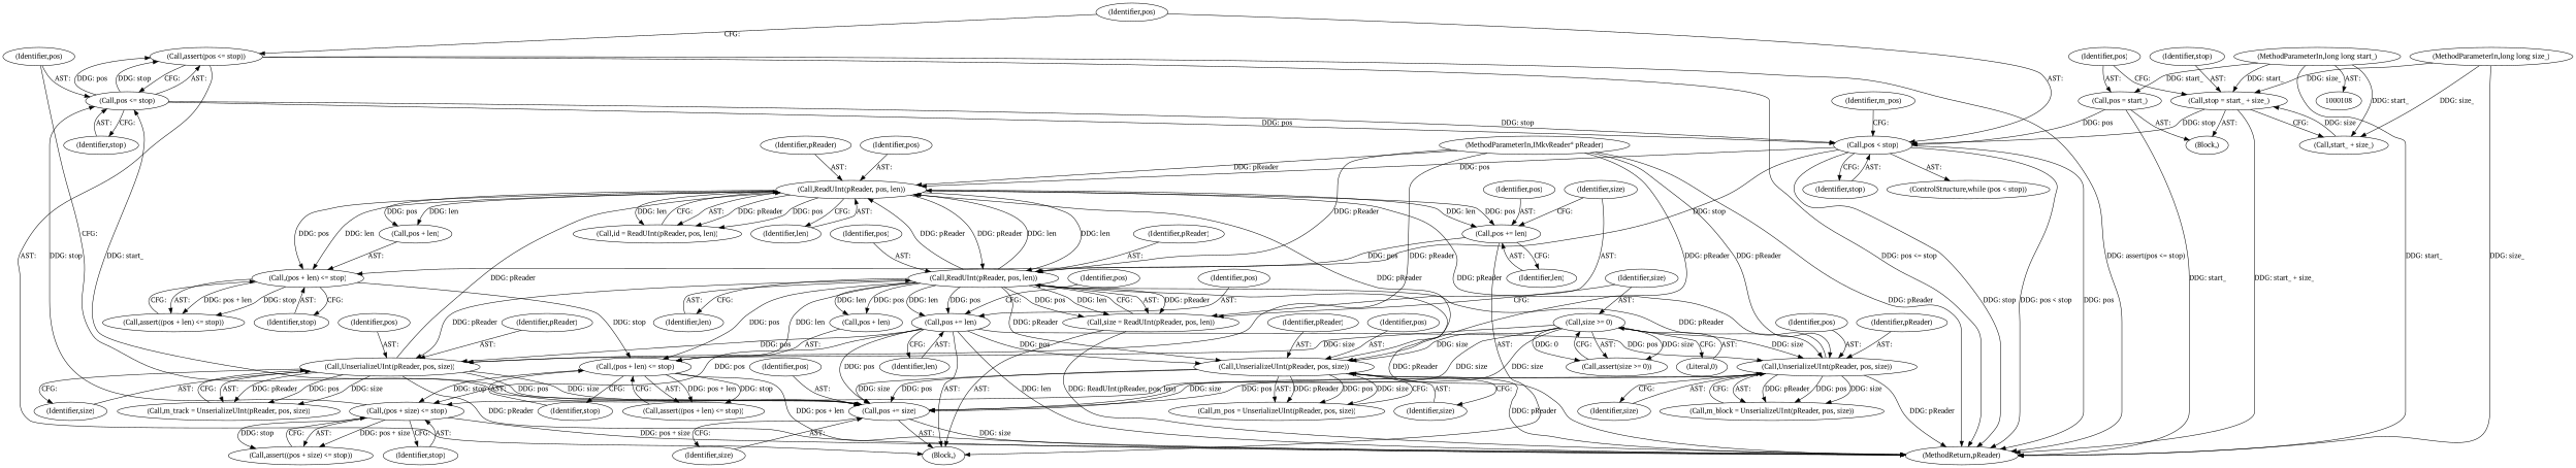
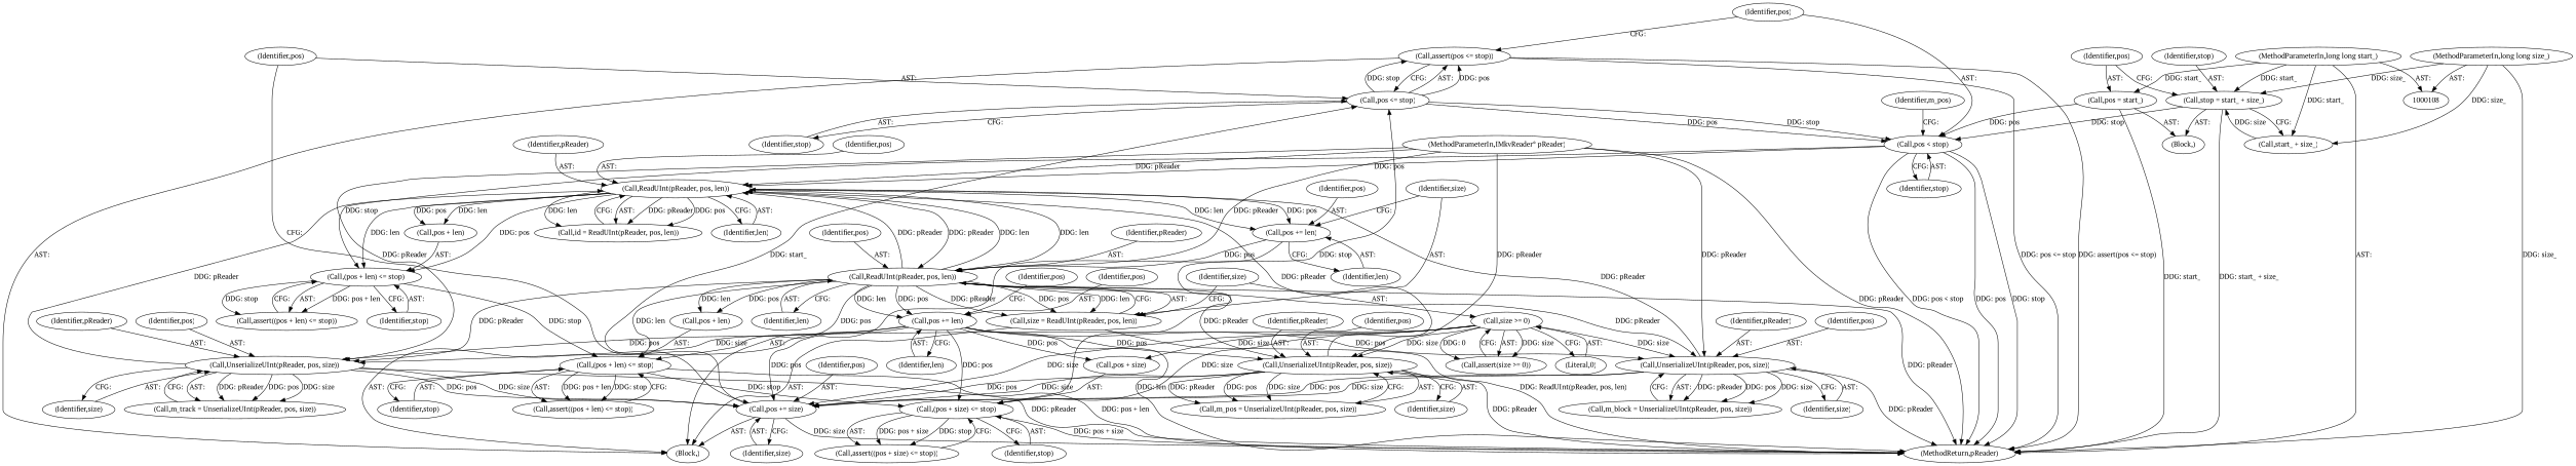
  digraph {
    fontname="PT Serif"
    node [fontname="PT Serif"]
    edge [fontname="PT Serif"]
    n1 [label="(Call,assert(pos <= stop))"]
    n2 [label="(Call,pos <= stop)"]
    n3 [label="(Block,)"]
    n4 [label="(MethodReturn,pReader)"]
    n5 [label="(Call,pos < stop)"]
    n6 [label="(Identifier,stop)"]
    n7 [label="(Call,ReadUInt(pReader, pos, len))"]
    n8 [label="(Call,(pos + len) <= stop)"]
    n9 [label="(Identifier,stop)"]
-   n10 [label="(ControlStructure,while (pos < stop))"]
    n11 [label="(Call,pos += size)"]
    n12 [label="(Identifier,size)"]
    n13 [label="(Call,UnserializeUInt(pReader, pos, size))"]
    n14 [label="(Identifier,size)"]
    n15 [label="(Call,m_block = UnserializeUInt(pReader, pos, size))"]
    n16 [label="(Call,ReadUInt(pReader, pos, len))"]
    n17 [label="(Call,pos += len)"]
    n18 [label="(Call,pos + len)"]
    n19 [label="(Call,id = ReadUInt(pReader, pos, len))"]
    n20 [label="(Identifier,len)"]
    n21 [label="(Call,UnserializeUInt(pReader, pos, size))"]
    n22 [label="(Call,pos += len)"]
    n23 [label="(Call,size = ReadUInt(pReader, pos, len))"]
    n24 [label="(Call,UnserializeUInt(pReader, pos, size))"]
    n25 [label="(Call,(pos + len) <= stop)"]
    n26 [label="(Call,pos + len)"]
    n27 [label="(Identifier,len)"]
    n28 [label="(Identifier,size)"]
    n29 [label="(Call,m_track = UnserializeUInt(pReader, pos, size))"]
    n30 [label="(Call,(pos + size) <= stop)"]
+   n31 [label="(Call,pos + size)"]
    n32 [label="(Identifier,len)"]
    n33 [label="(Call,m_pos = UnserializeUInt(pReader, pos, size))"]
    n34 [label="(Identifier,size)"]
    n35 [label="(Identifier,stop)"]
    n36 [label="(Call,assert((pos + len) <= stop))"]
    n37 [label="(Identifier,len)"]
    n38 [label="(Identifier,stop)"]
    n39 [label="(Call,assert((pos + len) <= stop))"]
    n40 [label="(MethodParameterIn,IMkvReader* pReader)"]
    n41 [label="(Call,assert((pos + size) <= stop))"]
    n42 [label="(Identifier,stop)"]
    n43 [label="(Call,size >= 0)"]
    n44 [label="(Literal,0)"]
    n45 [label="(Call,assert(size >= 0))"]
    n46 [label="(Call,pos = start_)"]
    n47 [label="(Block,)"]
    n48 [label="(MethodParameterIn,long long start_)"]
    1000108
    n50 [label="(Call,stop = start_ + size_)"]
    n51 [label="(Call,start_ + size_)"]
    n52 [label="(MethodParameterIn,long long size_)"]
    n53 [label="(Identifier,pReader)"]
    n54 [label="(Identifier,m_pos)"]
    n55 [label="(Identifier,pReader)"]
    n56 [label="(Identifier,pos)"]
    n57 [label="(Identifier,pos)"]
    n58 [label="(Identifier,pReader)"]
    n59 [label="(Identifier,pos)"]
    n60 [label="(Identifier,pos)"]
    n61 [label="(Identifier,pos)"]
    n62 [label="(Identifier,pos)"]
    n63 [label="(Identifier,pos)"]
    n64 [label="(Identifier,pReader)"]
    n65 [label="(Identifier,pos)"]
    n66 [label="(Identifier,pos)"]
    n67 [label="(Identifier,pos)"]
    n68 [label="(Identifier,size)"]
    n69 [label="(Identifier,pos)"]
    n70 [label="(Identifier,size)"]
    n71 [label="(Identifier,pos)"]
    n72 [label="(Identifier,stop)"]
    n73 [label="(Identifier,pReader)"]
    n1 -> n2 [label="CFG: "]
    n1 -> n3 [label="AST: "]
    n1 -> n4 [label="DDG: assert(pos <= stop)"]
    n1 -> n4 [label="DDG: pos <= stop"]
    n2 -> n1 [label="AST: "]
    n2 -> n1 [label="DDG: pos"]
    n2 -> n1 [label="DDG: stop"]
    n2 -> n5 [label="DDG: pos"]
    n2 -> n5 [label="DDG: stop"]
    n2 -> n6 [label="CFG: "]
    n5 -> n4 [label="DDG: pos < stop"]
    n5 -> n4 [label="DDG: pos"]
    n5 -> n4 [label="DDG: stop"]
    n5 -> n7 [label="DDG: pos"]
    n5 -> n8 [label="DDG: stop"]
    n5 -> n9 [label="CFG: "]
-   n5 -> n10 [label="AST: "]
    n6 -> n2 [label="AST: "]
    n7 -> n8 [label="DDG: pos"]
    n7 -> n8 [label="DDG: len"]
    n7 -> n16 [label="DDG: pReader"]
    n7 -> n16 [label="DDG: len"]
    n7 -> n17 [label="DDG: len"]
    n7 -> n17 [label="DDG: pos"]
    n7 -> n18 [label="DDG: pos"]
    n7 -> n18 [label="DDG: len"]
    n7 -> n19 [label="AST: "]
    n7 -> n19 [label="DDG: pReader"]
    n7 -> n19 [label="DDG: pos"]
    n7 -> n19 [label="DDG: len"]
    n7 -> n20 [label="CFG: "]
    n8 -> n25 [label="DDG: stop"]
    n8 -> n38 [label="CFG: "]
    n8 -> n39 [label="AST: "]
    n8 -> n39 [label="DDG: pos + len"]
    n8 -> n39 [label="DDG: stop"]
    n9 -> n5 [label="AST: "]
    n11 -> n2 [label="DDG: start_"]
    n11 -> n3 [label="AST: "]
    n11 -> n4 [label="DDG: size"]
    n11 -> n12 [label="CFG: "]
    n12 -> n11 [label="AST: "]
    n13 -> n4 [label="DDG: pReader"]
    n13 -> n7 [label="DDG: pReader"]
    n13 -> n11 [label="DDG: size"]
    n13 -> n11 [label="DDG: pos"]
    n13 -> n14 [label="CFG: "]
    n13 -> n15 [label="AST: "]
    n13 -> n15 [label="DDG: pReader"]
    n13 -> n15 [label="DDG: pos"]
    n13 -> n15 [label="DDG: size"]
    n14 -> n13 [label="AST: "]
    n15 -> n13 [label="CFG: "]
    n16 -> n4 [label="DDG: pReader"]
    n16 -> n7 [label="DDG: pReader"]
    n16 -> n7 [label="DDG: len"]
    n16 -> n13 [label="DDG: pReader"]
    n16 -> n21 [label="DDG: pReader"]
    n16 -> n22 [label="DDG: len"]
    n16 -> n22 [label="DDG: pos"]
    n16 -> n23 [label="AST: "]
    n16 -> n23 [label="DDG: pReader"]
    n16 -> n23 [label="DDG: pos"]
    n16 -> n23 [label="DDG: len"]
    n16 -> n24 [label="DDG: pReader"]
    n16 -> n25 [label="DDG: pos"]
    n16 -> n25 [label="DDG: len"]
    n16 -> n26 [label="DDG: pos"]
    n16 -> n26 [label="DDG: len"]
    n16 -> n27 [label="CFG: "]
    n17 -> n3 [label="AST: "]
    n17 -> n16 [label="DDG: pos"]
    n17 -> n37 [label="CFG: "]
    n18 -> n8 [label="AST: "]
    n19 -> n7 [label="CFG: "]
    n20 -> n7 [label="AST: "]
    n21 -> n4 [label="DDG: pReader"]
    n21 -> n7 [label="DDG: pReader"]
    n21 -> n11 [label="DDG: size"]
    n21 -> n11 [label="DDG: pos"]
    n21 -> n28 [label="CFG: "]
    n21 -> n29 [label="AST: "]
    n21 -> n29 [label="DDG: pReader"]
    n21 -> n29 [label="DDG: pos"]
    n21 -> n29 [label="DDG: size"]
    n22 -> n3 [label="AST: "]
    n22 -> n4 [label="DDG: len"]
    n22 -> n11 [label="DDG: pos"]
    n22 -> n13 [label="DDG: pos"]
    n22 -> n21 [label="DDG: pos"]
    n22 -> n24 [label="DDG: pos"]
    n22 -> n30 [label="DDG: pos"]
+   n22 -> n31 [label="DDG: pos"]
    n22 -> n32 [label="CFG: "]
    n23 -> n3 [label="AST: "]
    n23 -> n4 [label="DDG: ReadUInt(pReader, pos, len)"]
    n23 -> n16 [label="CFG: "]
    n24 -> n4 [label="DDG: pReader"]
    n24 -> n7 [label="DDG: pReader"]
    n24 -> n11 [label="DDG: size"]
    n24 -> n11 [label="DDG: pos"]
    n24 -> n33 [label="AST: "]
    n24 -> n33 [label="DDG: pReader"]
    n24 -> n33 [label="DDG: pos"]
    n24 -> n33 [label="DDG: size"]
    n24 -> n34 [label="CFG: "]
    n25 -> n4 [label="DDG: pos + len"]
    n25 -> n30 [label="DDG: stop"]
    n25 -> n35 [label="CFG: "]
    n25 -> n36 [label="AST: "]
    n25 -> n36 [label="DDG: pos + len"]
    n25 -> n36 [label="DDG: stop"]
    n26 -> n25 [label="AST: "]
    n27 -> n16 [label="AST: "]
    n28 -> n21 [label="AST: "]
    n29 -> n21 [label="CFG: "]
    n30 -> n2 [label="DDG: stop"]
    n30 -> n4 [label="DDG: pos + size"]
    n30 -> n41 [label="AST: "]
    n30 -> n41 [label="DDG: pos + size"]
    n30 -> n41 [label="DDG: stop"]
    n30 -> n42 [label="CFG: "]
+   n31 -> n30 [label="AST: "]
    n32 -> n22 [label="AST: "]
    n33 -> n24 [label="CFG: "]
    n34 -> n24 [label="AST: "]
    n35 -> n25 [label="AST: "]
    n36 -> n25 [label="CFG: "]
    n37 -> n17 [label="AST: "]
    n38 -> n8 [label="AST: "]
    n39 -> n8 [label="CFG: "]
    n40 -> n4 [label="DDG: pReader"]
    n40 -> n7 [label="DDG: pReader"]
    n40 -> n13 [label="DDG: pReader"]
    n40 -> n16 [label="DDG: pReader"]
    n40 -> n21 [label="DDG: pReader"]
    n40 -> n24 [label="DDG: pReader"]
    n41 -> n30 [label="CFG: "]
    n42 -> n30 [label="AST: "]
    n43 -> n11 [label="DDG: size"]
    n43 -> n13 [label="DDG: size"]
    n43 -> n21 [label="DDG: size"]
    n43 -> n24 [label="DDG: size"]
    n43 -> n30 [label="DDG: size"]
+   n43 -> n31 [label="DDG: size"]
    n43 -> n44 [label="CFG: "]
    n43 -> n45 [label="AST: "]
    n43 -> n45 [label="DDG: size"]
    n43 -> n45 [label="DDG: 0"]
    n44 -> n43 [label="AST: "]
    n45 -> n43 [label="CFG: "]
    n46 -> n4 [label="DDG: start_"]
    n46 -> n5 [label="DDG: pos"]
    n46 -> n47 [label="AST: "]
-   n48 -> n4 [label="DDG: start_"]
+   n48 -> n4 [label="AST: "]
    n48 -> n46 [label="DDG: start_"]
    n48 -> 1000108 [label="AST: "]
    n48 -> n50 [label="DDG: start_"]
    n48 -> n51 [label="DDG: start_"]
    n50 -> n4 [label="DDG: start_ + size_"]
    n50 -> n5 [label="DDG: stop"]
    n50 -> n47 [label="AST: "]
    n50 -> n51 [label="CFG: "]
    n51 -> n50 [label="DDG: size"]
    n52 -> n4 [label="DDG: size_"]
+   n52 -> 1000108 [label="AST: "]
    n52 -> n50 [label="DDG: size_"]
    n52 -> n51 [label="DDG: size_"]
    n53 -> n24 [label="AST: "]
    n54 -> n5 [label="CFG: "]
    n55 -> n16 [label="AST: "]
    n56 -> n16 [label="AST: "]
    n57 -> n22 [label="CFG: "]
    n58 -> n21 [label="AST: "]
    n59 -> n13 [label="AST: "]
    n60 -> n11 [label="AST: "]
    n61 -> n21 [label="AST: "]
    n62 -> n2 [label="AST: "]
    n62 -> n11 [label="CFG: "]
    n63 -> n1 [label="CFG: "]
    n63 -> n5 [label="AST: "]
    n64 -> n7 [label="AST: "]
    n65 -> n7 [label="AST: "]
    n66 -> n17 [label="AST: "]
    n67 -> n24 [label="AST: "]
    n68 -> n17 [label="CFG: "]
    n68 -> n23 [label="AST: "]
    n69 -> n22 [label="AST: "]
    n70 -> n23 [label="CFG: "]
    n70 -> n43 [label="AST: "]
    n71 -> n46 [label="AST: "]
    n71 -> n50 [label="CFG: "]
    n72 -> n50 [label="AST: "]
    n73 -> n13 [label="AST: "]
  }
